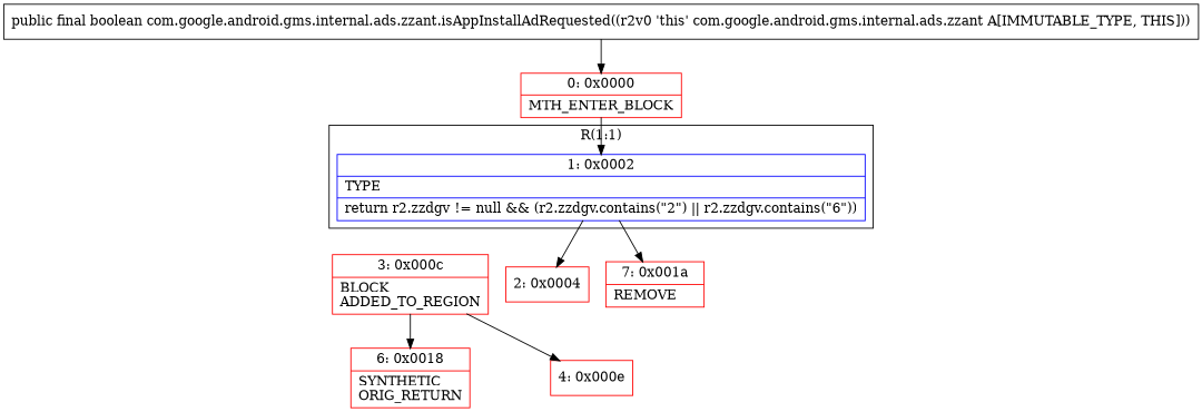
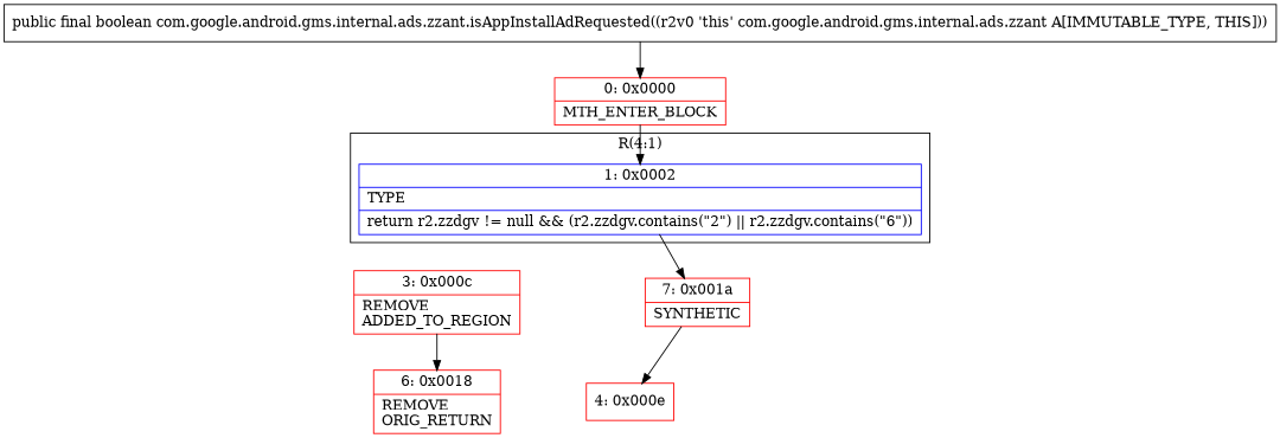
  digraph {
    node [color=red shape=record]
    n1 [color=blue label="{1\:\ 0x0002|TYPE\l|return r2.zzdgv != null && (r2.zzdgv.contains(\"2\") \|\| r2.zzdgv.contains(\"6\"))\l}"]
-   n2 [label="{2\:\ 0x0004}"]
-   n3 [label="{7\:\ 0x001a|REMOVE\l}"]
+   n3 [label="{7\:\ 0x001a|SYNTHETIC\l}"]
    n4 [label="{0\:\ 0x0000|MTH_ENTER_BLOCK\l}"]
-   n5 [label="{3\:\ 0x000c|BLOCK\lADDED_TO_REGION\l}"]
+   n5 [label="{3\:\ 0x000c|REMOVE\lADDED_TO_REGION\l}"]
    n6 [label="{4\:\ 0x000e}"]
-   n7 [label="{6\:\ 0x0018|SYNTHETIC\lORIG_RETURN\l}"]
+   n7 [label="{6\:\ 0x0018|REMOVE\lORIG_RETURN\l}"]
    n8 [label="{public final boolean com.google.android.gms.internal.ads.zzant.isAppInstallAdRequested((r2v0 'this' com.google.android.gms.internal.ads.zzant A[IMMUTABLE_TYPE, THIS])) }" color=""]
    subgraph cluster_1 {
-     label="R(1:1)"
+     label="R(4:1)"
      n1
    }
-   n1 -> n2
    n1 -> n3
    n4 -> n1
-   n5 -> n6
+   n3 -> n6
    n5 -> n7
    n8 -> n4
  }
